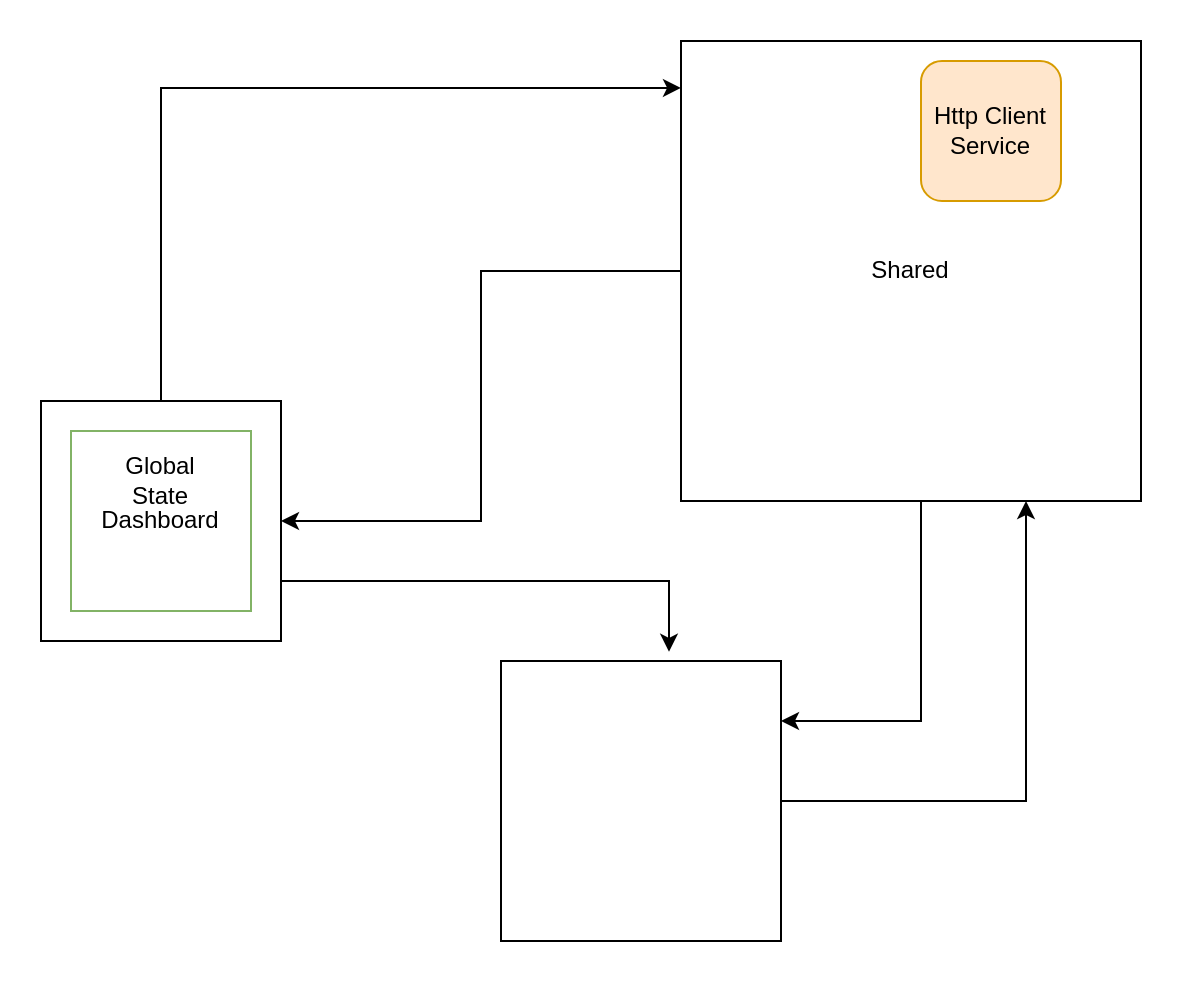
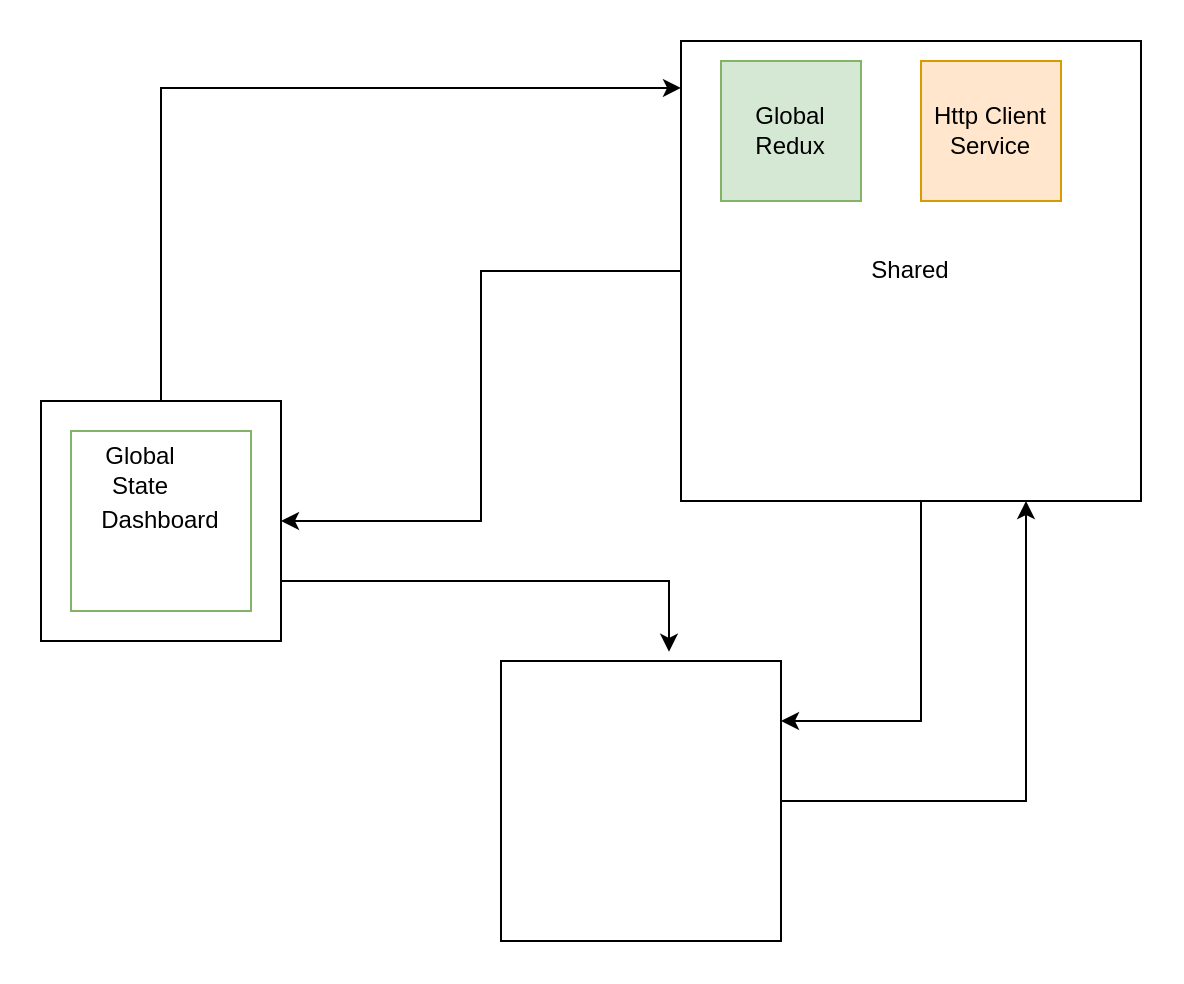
  <mxCell id="0" />
  <mxCell id="1" parent="0" />
  <mxCell id="2" style="edgeStyle=orthogonalEdgeStyle;rounded=0;orthogonalLoop=1;jettySize=auto;html=1;exitX=1;exitY=0.75;exitDx=0;exitDy=0;entryX=0.6;entryY=-0.033;entryDx=0;entryDy=0;entryPerimeter=0;" parent="1" source="8" target="3" edge="1"><mxGeometry relative="1" as="geometry"><mxPoint x="290" y="230" as="targetPoint" /></mxGeometry></mxCell>
  <mxCell id="3" value="" style="whiteSpace=wrap;html=1;aspect=fixed;" parent="1" vertex="1"><mxGeometry x="250" y="330" width="140" height="140" as="geometry" /></mxCell>
  <mxCell id="4" style="edgeStyle=orthogonalEdgeStyle;rounded=0;orthogonalLoop=1;jettySize=auto;html=1;exitX=0;exitY=0.5;exitDx=0;exitDy=0;" parent="1" source="6" target="8" edge="1"><mxGeometry relative="1" as="geometry" /></mxCell>
  <mxCell id="5" style="edgeStyle=orthogonalEdgeStyle;rounded=0;orthogonalLoop=1;jettySize=auto;html=1;exitX=0.5;exitY=1;exitDx=0;exitDy=0;" parent="1" source="6" target="3" edge="1"><mxGeometry relative="1" as="geometry"><mxPoint x="460" y="330" as="targetPoint" /><Array as="points"><mxPoint x="460" y="250" /><mxPoint x="460" y="360" /></Array></mxGeometry></mxCell>
  <mxCell id="6" value="Shared" style="whiteSpace=wrap;html=1;aspect=fixed;" parent="1" vertex="1"><mxGeometry x="340" y="20" width="230" height="230" as="geometry" /></mxCell>
+ <mxCell id="7" value="Global Redux" style="whiteSpace=wrap;html=1;aspect=fixed;fillColor=#d5e8d4;strokeColor=#82b366;" parent="1" vertex="1"><mxGeometry x="360" y="30" width="70" height="70" as="geometry" /></mxCell>
  <mxCell id="8" value="Dashboard" style="whiteSpace=wrap;html=1;aspect=fixed;" parent="1" vertex="1"><mxGeometry x="20" y="200" width="120" height="120" as="geometry" /></mxCell>
  <mxCell id="9" style="edgeStyle=orthogonalEdgeStyle;rounded=0;orthogonalLoop=1;jettySize=auto;html=1;exitX=0.5;exitY=0;exitDx=0;exitDy=0;entryX=0;entryY=0.102;entryDx=0;entryDy=0;entryPerimeter=0;" edge="1" parent="1" source="8" target="6"><mxGeometry relative="1" as="geometry"><mxPoint x="103" y="50" as="targetPoint" /></mxGeometry></mxCell>
  <mxCell id="10" value="Dashboard" style="whiteSpace=wrap;html=1;aspect=fixed;fillColor=default;strokeColor=#82b366;gradientColor=none;" parent="1" vertex="1"><mxGeometry x="35" y="215" width="90" height="90" as="geometry" /></mxCell>
- <mxCell id="11" value="Global State" style="text;html=1;strokeColor=none;fillColor=none;align=center;verticalAlign=middle;whiteSpace=wrap;rounded=0;" parent="1" vertex="1"><mxGeometry x="50" y="225" width="60" height="30" as="geometry" /></mxCell>
+ <mxCell id="11" value="Global State" style="text;html=1;strokeColor=none;fillColor=none;align=center;verticalAlign=middle;whiteSpace=wrap;rounded=0;" parent="1" vertex="1"><mxGeometry x="40" y="220" width="60" height="30" as="geometry" /></mxCell>
  <mxCell id="12" style="edgeStyle=orthogonalEdgeStyle;rounded=0;orthogonalLoop=1;jettySize=auto;html=1;exitX=1;exitY=0.5;exitDx=0;exitDy=0;entryX=0.75;entryY=1;entryDx=0;entryDy=0;" parent="1" source="3" target="6" edge="1"><mxGeometry relative="1" as="geometry"><mxPoint x="500" y="380" as="targetPoint" /></mxGeometry></mxCell>
- <mxCell id="13" value="Http Client Service" style="whiteSpace=wrap;html=1;aspect=fixed;fillColor=#ffe6cc;strokeColor=#d79b00;rounded=1;" vertex="1" parent="1"><mxGeometry x="460" y="30" width="70" height="70" as="geometry" /></mxCell>
+ <mxCell id="13" value="Http Client Service" style="whiteSpace=wrap;html=1;aspect=fixed;fillColor=#ffe6cc;strokeColor=#d79b00;" vertex="1" parent="1"><mxGeometry x="460" y="30" width="70" height="70" as="geometry" /></mxCell>
  <mxCell id="14" style="edgeStyle=orthogonalEdgeStyle;rounded=0;orthogonalLoop=1;jettySize=auto;html=1;exitX=0.75;exitY=0;exitDx=0;exitDy=0;entryX=0.75;entryY=0;entryDx=0;entryDy=0;" edge="1" parent="1" source="11" target="11"><mxGeometry relative="1" as="geometry"><Array as="points" /></mxGeometry></mxCell>
